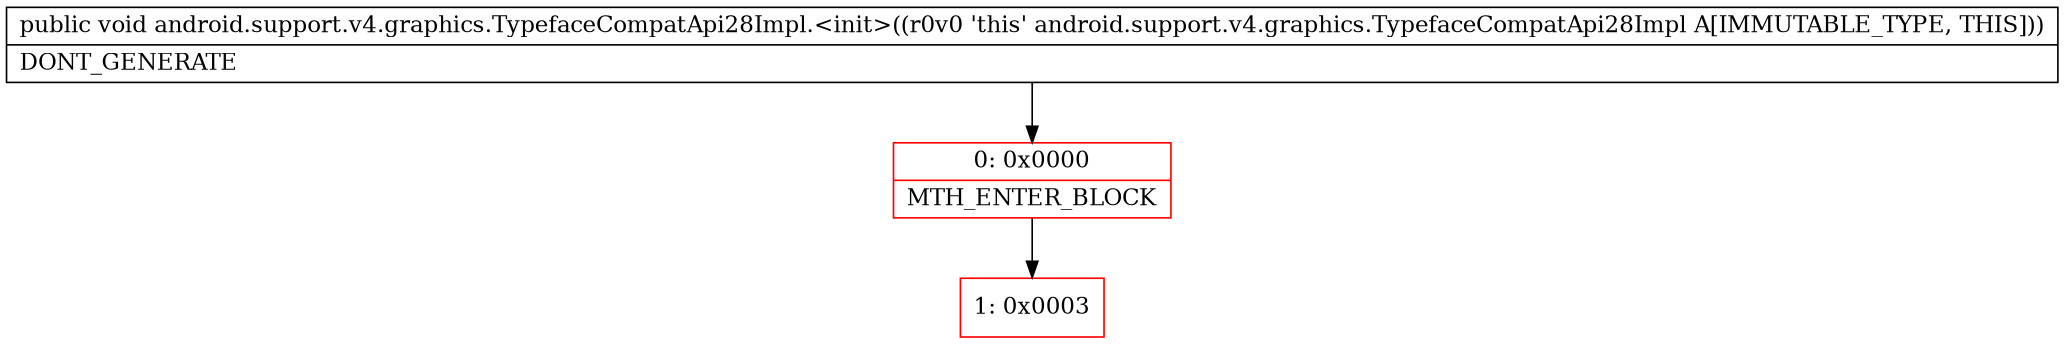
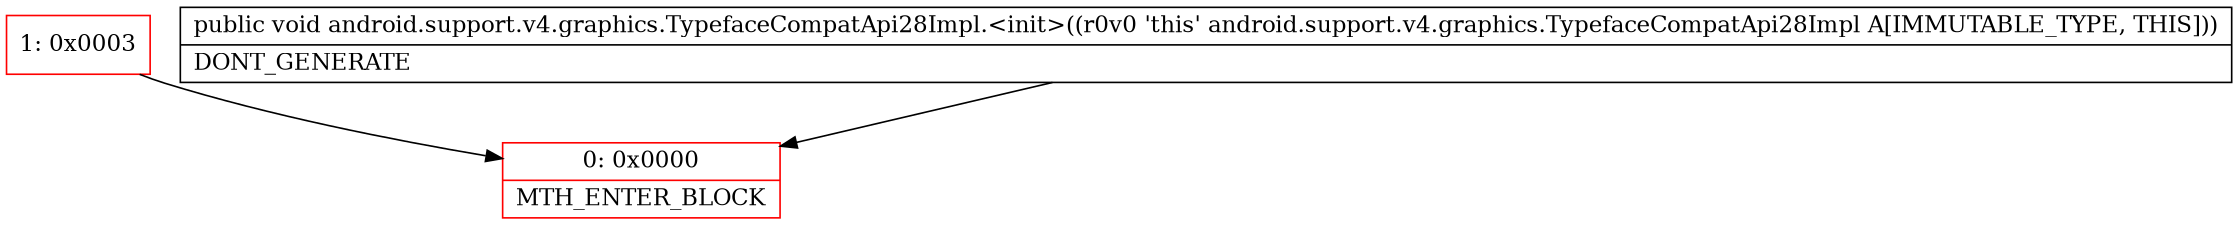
  digraph {
    node [color=red shape=record]
    n1 [label="{0\:\ 0x0000|MTH_ENTER_BLOCK\l}"]
    n2 [label="{1\:\ 0x0003}"]
    n3 [label="{public void android.support.v4.graphics.TypefaceCompatApi28Impl.\<init\>((r0v0 'this' android.support.v4.graphics.TypefaceCompatApi28Impl A[IMMUTABLE_TYPE, THIS]))  | DONT_GENERATE\l}" color=""]
    subgraph cluster_1 {
      label="R(0)"
    }
-   n1 -> n2
+   n2 -> n1
    n3 -> n1
  }
